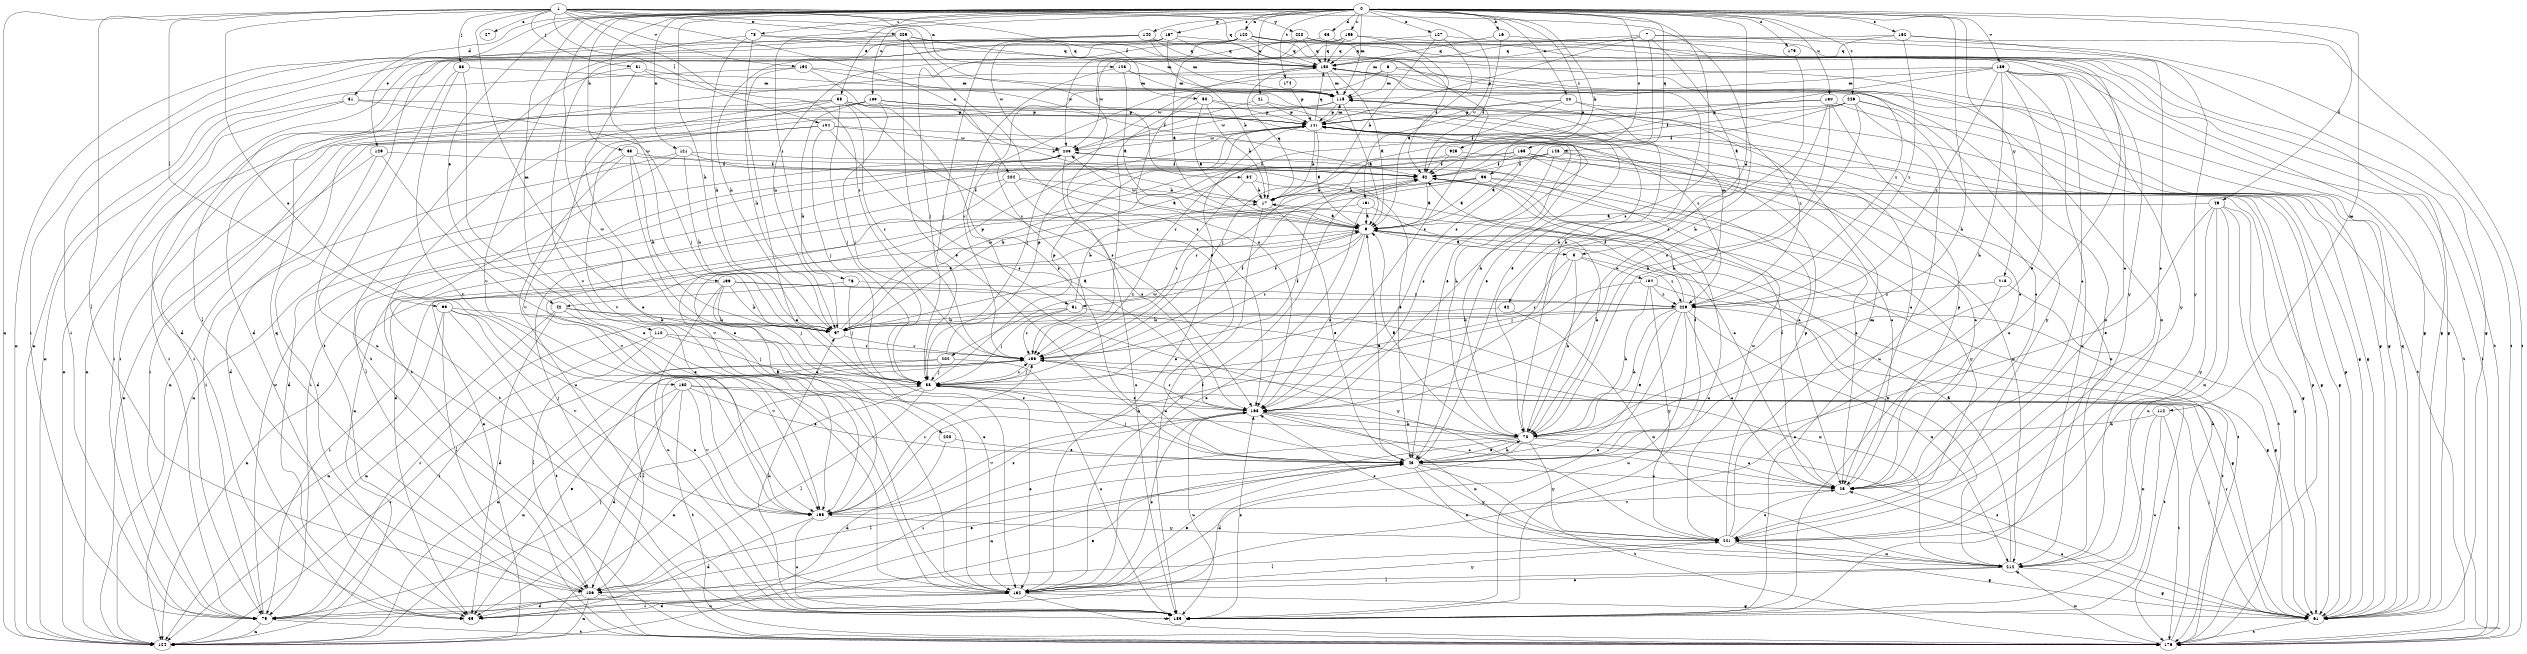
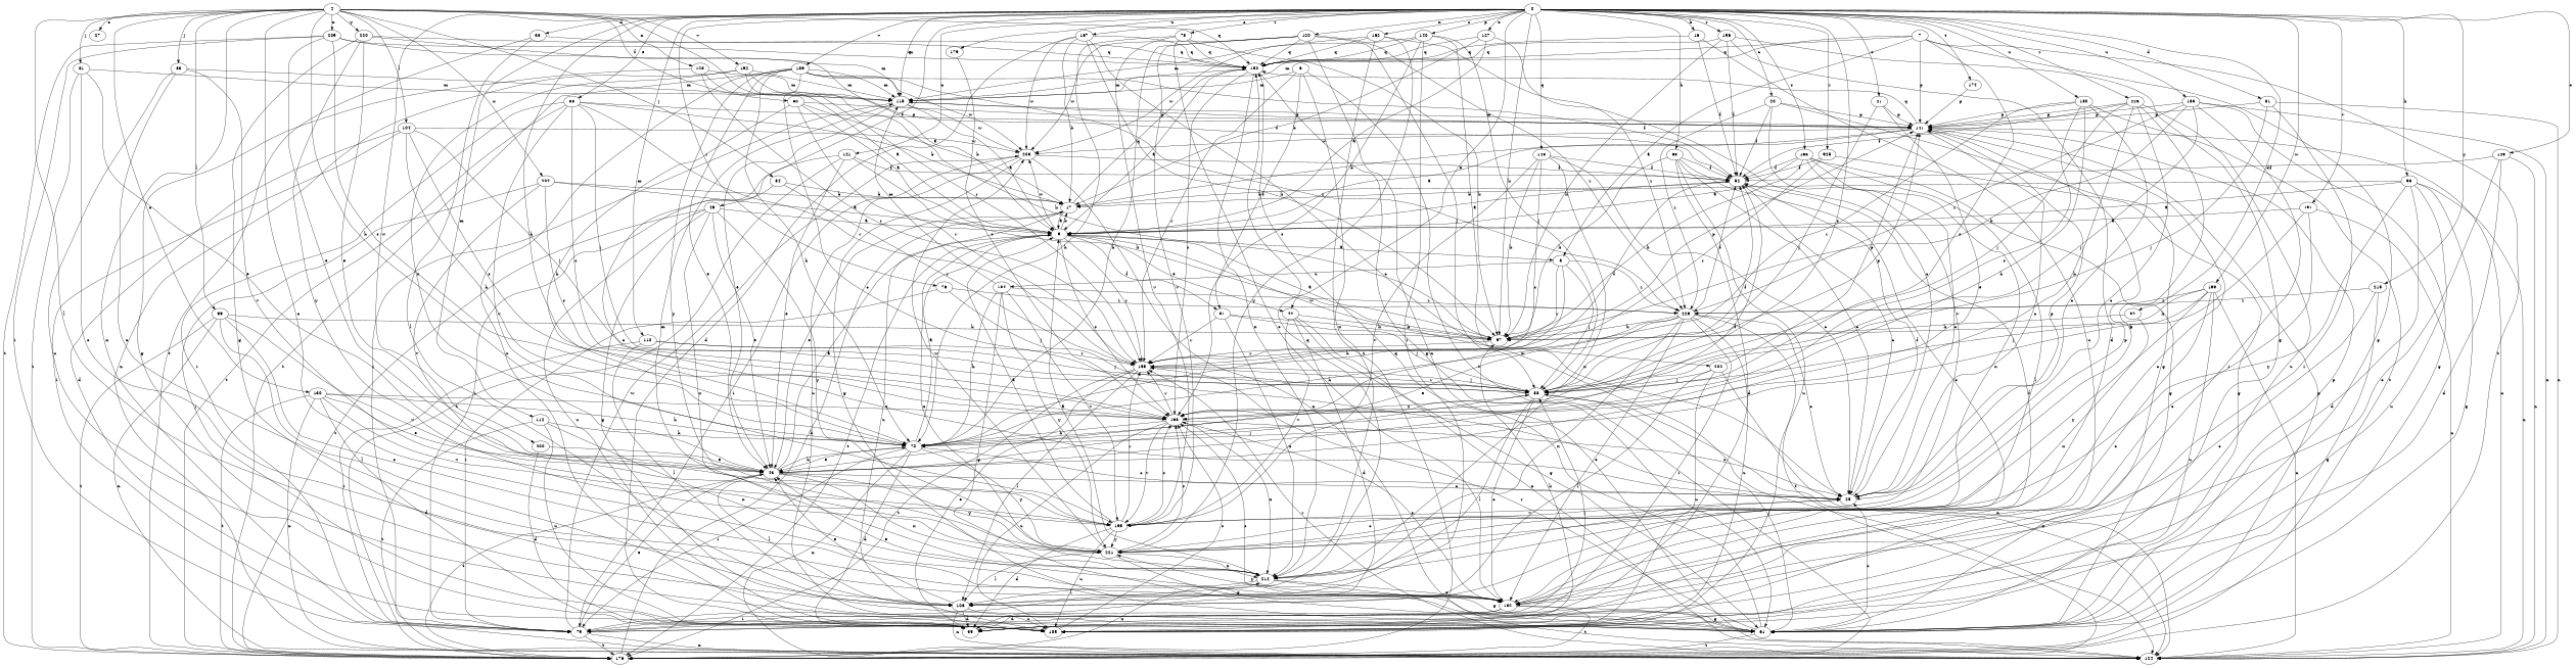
  strict digraph {
    0
    16
    20
    21
    31
    32
    33
    38
    42
    49
    68
    70
    76
    78
    93
    97
    110
    112
    115
    120
    121
    127
    129
    140
    148
    156
    162
    165
    167
    168
    174
    179
    180
    183
    189
    191
    199
    200
    215
    n40 [label=925]
    226
    150
    52
    185
    61
    141
    229
    195
    88
    43
    124
    79
    212
    106
    176
    159
    17
    35
    9
    221
    132
    25
    203
-   1
+   1 [label=4]
    n65 [label=27]
    50
    81
    83
    84
    99
    104
    123
    130
    192
    204
    209
    220
    6
    51
    7
    8
    184
    202
    0 -> 16 [label=b]
    0 -> 20 [label=c]
    0 -> 21 [label=c]
    0 -> 31 [label=d]
    0 -> 32 [label=d]
    0 -> 33 [label=d]
    0 -> 38 [label=e]
    0 -> 42 [label=e]
    0 -> 49 [label=f]
    0 -> 68 [label=h]
    0 -> 70 [label=h]
    0 -> 76 [label=i]
    0 -> 78 [label=i]
    0 -> 93 [label=k]
    0 -> 97 [label=k]
    0 -> 110 [label=m]
    0 -> 112 [label=m]
    0 -> 115 [label=m]
    0 -> 120 [label=n]
    0 -> 121 [label=n]
    0 -> 127 [label=o]
    0 -> 129 [label=o]
    0 -> 140 [label=p]
    0 -> 148 [label=q]
    0 -> 156 [label=r]
    0 -> 162 [label=s]
    0 -> 165 [label=s]
    0 -> 167 [label=s]
    0 -> 168 [label=s]
    0 -> 174 [label=t]
    0 -> 179 [label=u]
    0 -> 180 [label=u]
    0 -> 183 [label=u]
    0 -> 189 [label=v]
    0 -> 191 [label=v]
    0 -> 199 [label=w]
    0 -> 200 [label=w]
    0 -> 215 [label=y]
    0 -> n40 [label=z]
    0 -> 226 [label=z]
    16 -> 150 [label=q]
    16 -> 52 [label=f]
    16 -> 185 [label=u]
    20 -> 52 [label=f]
    20 -> 61 [label=g]
    20 -> 141 [label=p]
    20 -> 229 [label=z]
    20 -> 195 [label=v]
    21 -> 141 [label=p]
    21 -> 88 [label=j]
    21 -> 43 [label=e]
    31 -> 141 [label=p]
    31 -> 88 [label=j]
    31 -> 124 [label=n]
    31 -> 79 [label=i]
    32 -> 97 [label=k]
    32 -> 212 [label=x]
    33 -> 150 [label=q]
    33 -> 106 [label=l]
    33 -> 176 [label=t]
    38 -> 168 [label=s]
    38 -> 141 [label=p]
    38 -> 195 [label=v]
    38 -> 88 [label=j]
    38 -> 79 [label=i]
    38 -> 176 [label=t]
    38 -> 159 [label=r]
    38 -> 17 [label=b]
    42 -> 97 [label=k]
    42 -> 61 [label=g]
    42 -> 195 [label=v]
    42 -> 124 [label=n]
    42 -> 35 [label=d]
    49 -> 185 [label=u]
    49 -> 61 [label=g]
    49 -> 43 [label=e]
    49 -> 212 [label=x]
    49 -> 176 [label=t]
    49 -> 9 [label=a]
    49 -> 221 [label=y]
    68 -> 97 [label=k]
    68 -> 52 [label=f]
    68 -> 185 [label=u]
    68 -> 35 [label=d]
    68 -> 132 [label=o]
    68 -> 25 [label=c]
    70 -> 43 [label=e]
    70 -> 124 [label=n]
    70 -> 79 [label=i]
    70 -> 35 [label=d]
    70 -> 9 [label=a]
    70 -> 221 [label=y]
    70 -> 25 [label=c]
    76 -> 229 [label=z]
    76 -> 88 [label=j]
    76 -> 79 [label=i]
    78 -> 70 [label=h]
    78 -> 97 [label=k]
    78 -> 150 [label=q]
    78 -> 195 [label=v]
    78 -> 132 [label=o]
    93 -> 185 [label=u]
    93 -> 61 [label=g]
    93 -> 124 [label=n]
    93 -> 17 [label=b]
    93 -> 35 [label=d]
    93 -> 9 [label=a]
    93 -> 221 [label=y]
    97 -> 141 [label=p]
    97 -> 159 [label=r]
    97 -> 9 [label=a]
    110 -> 88 [label=j]
    110 -> 79 [label=i]
    110 -> 106 [label=l]
    110 -> 159 [label=r]
    112 -> 70 [label=h]
    112 -> 185 [label=u]
    112 -> 212 [label=x]
    112 -> 176 [label=t]
    115 -> 141 [label=p]
    115 -> 43 [label=e]
    115 -> 79 [label=i]
    115 -> 9 [label=a]
    115 -> 203 [label=w]
    120 -> 70 [label=h]
    120 -> 150 [label=q]
-   120 -> 61 [label=g]
+   203 -> 61 [label=g]
    120 -> 229 [label=z]
    120 -> 195 [label=v]
    120 -> 88 [label=j]
    120 -> 124 [label=n]
    120 -> 203 [label=w]
    121 -> 97 [label=k]
    121 -> 52 [label=f]
    121 -> 43 [label=e]
    121 -> 79 [label=i]
    121 -> 176 [label=t]
    127 -> 150 [label=q]
    127 -> 17 [label=b]
    127 -> 9 [label=a]
    127 -> 25 [label=c]
    129 -> 52 [label=f]
    129 -> 124 [label=n]
    129 -> 35 [label=d]
    129 -> 132 [label=o]
    140 -> 115 [label=m]
    140 -> 168 [label=s]
    140 -> 150 [label=q]
    140 -> 88 [label=j]
    140 -> 124 [label=n]
    140 -> 79 [label=i]
    148 -> 97 [label=k]
    148 -> 168 [label=s]
    148 -> 52 [label=f]
    148 -> 195 [label=v]
    148 -> 212 [label=x]
    148 -> 25 [label=c]
    156 -> 97 [label=k]
    156 -> 150 [label=q]
    156 -> 52 [label=f]
    156 -> 61 [label=g]
    156 -> 35 [label=d]
    162 -> 150 [label=q]
    162 -> 229 [label=z]
    162 -> 176 [label=t]
    162 -> 221 [label=y]
    162 -> 203 [label=w]
    165 -> 97 [label=k]
    165 -> 52 [label=f]
    165 -> 61 [label=g]
    165 -> 212 [label=x]
    165 -> 106 [label=l]
    165 -> 9 [label=a]
    165 -> 25 [label=c]
    167 -> 97 [label=k]
    167 -> 150 [label=q]
    167 -> 17 [label=b]
    167 -> 35 [label=d]
    167 -> 25 [label=c]
    167 -> 203 [label=w]
    168 -> 70 [label=h]
    168 -> 185 [label=u]
    168 -> 195 [label=v]
    168 -> 212 [label=x]
    168 -> 159 [label=r]
    168 -> 25 [label=c]
    174 -> 141 [label=p]
    179 -> 168 [label=s]
    180 -> 70 [label=h]
    180 -> 168 [label=s]
    180 -> 141 [label=p]
    180 -> 176 [label=t]
    180 -> 159 [label=r]
    180 -> 25 [label=c]
    183 -> 97 [label=k]
    183 -> 61 [label=g]
    183 -> 141 [label=p]
    183 -> 229 [label=z]
    183 -> 88 [label=j]
    183 -> 124 [label=n]
    183 -> 79 [label=i]
    189 -> 70 [label=h]
    189 -> 115 [label=m]
    189 -> 52 [label=f]
    189 -> 185 [label=u]
    189 -> 229 [label=z]
    189 -> 43 [label=e]
    189 -> 176 [label=t]
    189 -> 221 [label=y]
    189 -> 25 [label=c]
    189 -> 203 [label=w]
    191 -> 70 [label=h]
    191 -> 124 [label=n]
    191 -> 9 [label=a]
    191 -> 132 [label=o]
    199 -> 97 [label=k]
    199 -> 185 [label=u]
    199 -> 229 [label=z]
    199 -> 88 [label=j]
    199 -> 124 [label=n]
    199 -> 221 [label=y]
    199 -> 132 [label=o]
    200 -> 43 [label=e]
    200 -> 35 [label=d]
    215 -> 61 [label=g]
    215 -> 229 [label=z]
    215 -> 132 [label=o]
    n40 -> 52 [label=f]
    n40 -> 61 [label=g]
    n40 -> 159 [label=r]
    226 -> 70 [label=h]
    226 -> 52 [label=f]
    226 -> 185 [label=u]
    226 -> 141 [label=p]
    226 -> 88 [label=j]
    226 -> 221 [label=y]
    226 -> 25 [label=c]
    150 -> 115 [label=m]
    150 -> 168 [label=s]
    150 -> 61 [label=g]
    150 -> 212 [label=x]
    150 -> 9 [label=a]
    52 -> 17 [label=b]
    52 -> 9 [label=a]
    52 -> 25 [label=c]
    185 -> 97 [label=k]
    185 -> 168 [label=s]
    61 -> 168 [label=s]
    61 -> 150 [label=q]
    61 -> 141 [label=p]
    61 -> 88 [label=j]
    61 -> 176 [label=t]
    61 -> 159 [label=r]
    61 -> 25 [label=c]
    141 -> 115 [label=m]
    141 -> 150 [label=q]
    141 -> 124 [label=n]
    141 -> 17 [label=b]
    141 -> 9 [label=a]
    141 -> 132 [label=o]
    141 -> 25 [label=c]
    141 -> 203 [label=w]
    229 -> 70 [label=h]
    229 -> 97 [label=k]
    229 -> 52 [label=f]
    229 -> 185 [label=u]
    229 -> 43 [label=e]
    229 -> 79 [label=i]
    229 -> 212 [label=x]
    229 -> 176 [label=t]
    229 -> 132 [label=o]
    229 -> 25 [label=c]
    195 -> 168 [label=s]
    195 -> 185 [label=u]
    195 -> 159 [label=r]
    195 -> 35 [label=d]
    195 -> 9 [label=a]
    195 -> 221 [label=y]
    88 -> 168 [label=s]
    88 -> 52 [label=f]
    88 -> 141 [label=p]
    88 -> 124 [label=n]
    88 -> 106 [label=l]
    88 -> 159 [label=r]
    88 -> 132 [label=o]
    43 -> 70 [label=h]
    43 -> 52 [label=f]
    43 -> 88 [label=j]
    43 -> 212 [label=x]
    43 -> 106 [label=l]
    43 -> 176 [label=t]
    43 -> 9 [label=a]
    43 -> 221 [label=y]
    43 -> 25 [label=c]
    124 -> 159 [label=r]
    79 -> 88 [label=j]
    79 -> 43 [label=e]
    79 -> 124 [label=n]
    79 -> 176 [label=t]
    79 -> 203 [label=w]
    212 -> 61 [label=g]
    212 -> 106 [label=l]
    212 -> 9 [label=a]
    212 -> 132 [label=o]
    106 -> 150 [label=q]
    106 -> 185 [label=u]
    106 -> 43 [label=e]
    106 -> 124 [label=n]
    106 -> 35 [label=d]
    176 -> 141 [label=p]
    176 -> 212 [label=x]
    176 -> 17 [label=b]
    159 -> 52 [label=f]
    159 -> 88 [label=j]
    159 -> 106 [label=l]
    159 -> 176 [label=t]
    159 -> 35 [label=e]
    17 -> 150 [label=q]
    17 -> 185 [label=u]
    17 -> 43 [label=e]
    17 -> 9 [label=a]
    9 -> 42 [label=e]
    9 -> 168 [label=s]
    9 -> 212 [label=x]
    9 -> 176 [label=t]
    9 -> 159 [label=r]
-   51 -> 17 [label=b]
+   9 -> 17 [label=b]
    9 -> 203 [label=w]
    9 -> 51 [label=f]
    9 -> 8 [label=a]
    9 -> 202 [label=w]
    221 -> 115 [label=m]
    221 -> 168 [label=s]
    221 -> 61 [label=g]
    221 -> 141 [label=p]
    221 -> 212 [label=x]
    221 -> 106 [label=l]
    221 -> 25 [label=c]
    221 -> 203 [label=w]
    132 -> 168 [label=s]
    132 -> 52 [label=f]
    132 -> 61 [label=g]
    132 -> 43 [label=e]
    132 -> 79 [label=i]
    132 -> 176 [label=t]
    132 -> 35 [label=d]
    132 -> 221 [label=y]
    25 -> 52 [label=f]
    25 -> 141 [label=p]
    25 -> 195 [label=v]
    203 -> 52 [label=f]
    203 -> 185 [label=u]
    203 -> 124 [label=n]
    203 -> 79 [label=i]
    1 -> 70 [label=h]
    1 -> 150 [label=q]
    1 -> 124 [label=n]
    1 -> 106 [label=l]
    1 -> 159 [label=r]
    1 -> 132 [label=o]
    1 -> n65 [label=c]
    1 -> 50 [label=f]
    1 -> 81 [label=j]
    1 -> 83 [label=j]
    1 -> 84 [label=j]
    1 -> 99 [label=l]
    1 -> 104 [label=l]
    1 -> 123 [label=n]
    1 -> 130 [label=o]
    1 -> 192 [label=v]
    1 -> 204 [label=x]
    1 -> 209 [label=x]
    1 -> 220 [label=y]
    50 -> 70 [label=h]
    50 -> 141 [label=p]
    50 -> 159 [label=r]
    50 -> 17 [label=b]
    50 -> 9 [label=a]
    81 -> 115 [label=m]
    81 -> 43 [label=e]
    81 -> 176 [label=t]
    81 -> 132 [label=o]
    83 -> 115 [label=m]
    83 -> 185 [label=u]
    83 -> 195 [label=v]
    83 -> 132 [label=o]
    84 -> 159 [label=r]
    84 -> 17 [label=b]
    84 -> 25 [label=c]
    99 -> 97 [label=k]
    99 -> 195 [label=v]
    99 -> 124 [label=n]
    99 -> 106 [label=l]
    99 -> 176 [label=t]
    99 -> 132 [label=o]
    104 -> 70 [label=h]
    104 -> 168 [label=s]
    104 -> 88 [label=j]
    104 -> 79 [label=i]
    104 -> 35 [label=d]
    104 -> 203 [label=w]
    123 -> 115 [label=m]
    123 -> 61 [label=g]
    123 -> 159 [label=r]
    123 -> 9 [label=a]
    130 -> 70 [label=h]
    130 -> 168 [label=s]
    130 -> 195 [label=v]
    130 -> 43 [label=e]
    130 -> 124 [label=n]
    130 -> 176 [label=t]
    130 -> 35 [label=d]
    192 -> 97 [label=k]
    192 -> 115 [label=m]
    192 -> 52 [label=f]
    192 -> 43 [label=s]
    192 -> 124 [label=n]
    204 -> 168 [label=s]
    204 -> 185 [label=j]
    204 -> 195 [label=v]
    204 -> 17 [label=b]
    204 -> 9 [label=a]
    209 -> 115 [label=m]
    209 -> 168 [label=s]
    209 -> 150 [label=q]
    209 -> 43 [label=e]
    209 -> 79 [label=i]
    209 -> 176 [label=t]
    220 -> 150 [label=q]
    220 -> 61 [label=g]
    220 -> 43 [label=e]
    220 -> 9 [label=a]
    220 -> 221 [label=y]
    6 -> 115 [label=m]
    6 -> 212 [label=x]
    6 -> 176 [label=t]
    6 -> 159 [label=r]
    6 -> 51 [label=f]
    51 -> 97 [label=k]
    51 -> 88 [label=j]
    51 -> 212 [label=x]
    51 -> 159 [label=r]
    7 -> 115 [label=m]
    7 -> 168 [label=s]
    7 -> 150 [label=q]
    7 -> 61 [label=g]
    7 -> 141 [label=p]
    7 -> 176 [label=t]
    7 -> 8 [label=a]
    8 -> 70 [label=h]
    8 -> 229 [label=z]
    8 -> 88 [label=j]
    8 -> 159 [label=r]
    8 -> 184 [label=u]
    184 -> 70 [label=h]
    184 -> 115 [label=m]
    184 -> 61 [label=g]
    184 -> 229 [label=z]
    184 -> 195 [label=v]
    184 -> 221 [label=y]
    202 -> 185 [label=u]
    202 -> 141 [label=p]
    202 -> 88 [label=j]
    202 -> 124 [label=n]
    202 -> 106 [label=l]
  }
